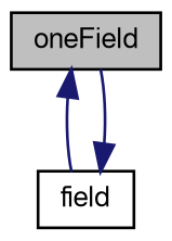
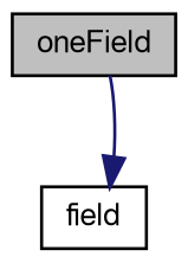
  digraph {
    rankdir=TB
    node [color=black fontname=FreeSans fontsize=10 shape=record]
    edge [color=midnightblue dir=back fontname=FreeSans fontsize=10 labelfontname=FreeSans labelfontsize=10 style=solid]
    n1 [fillcolor=grey75 fontcolor=black height=0.2 label=oneField style=filled width=0.4]
    n2 [height=0.2 label=field width=0.4]
-   n1 -> n2
    n2 -> n1
  }
